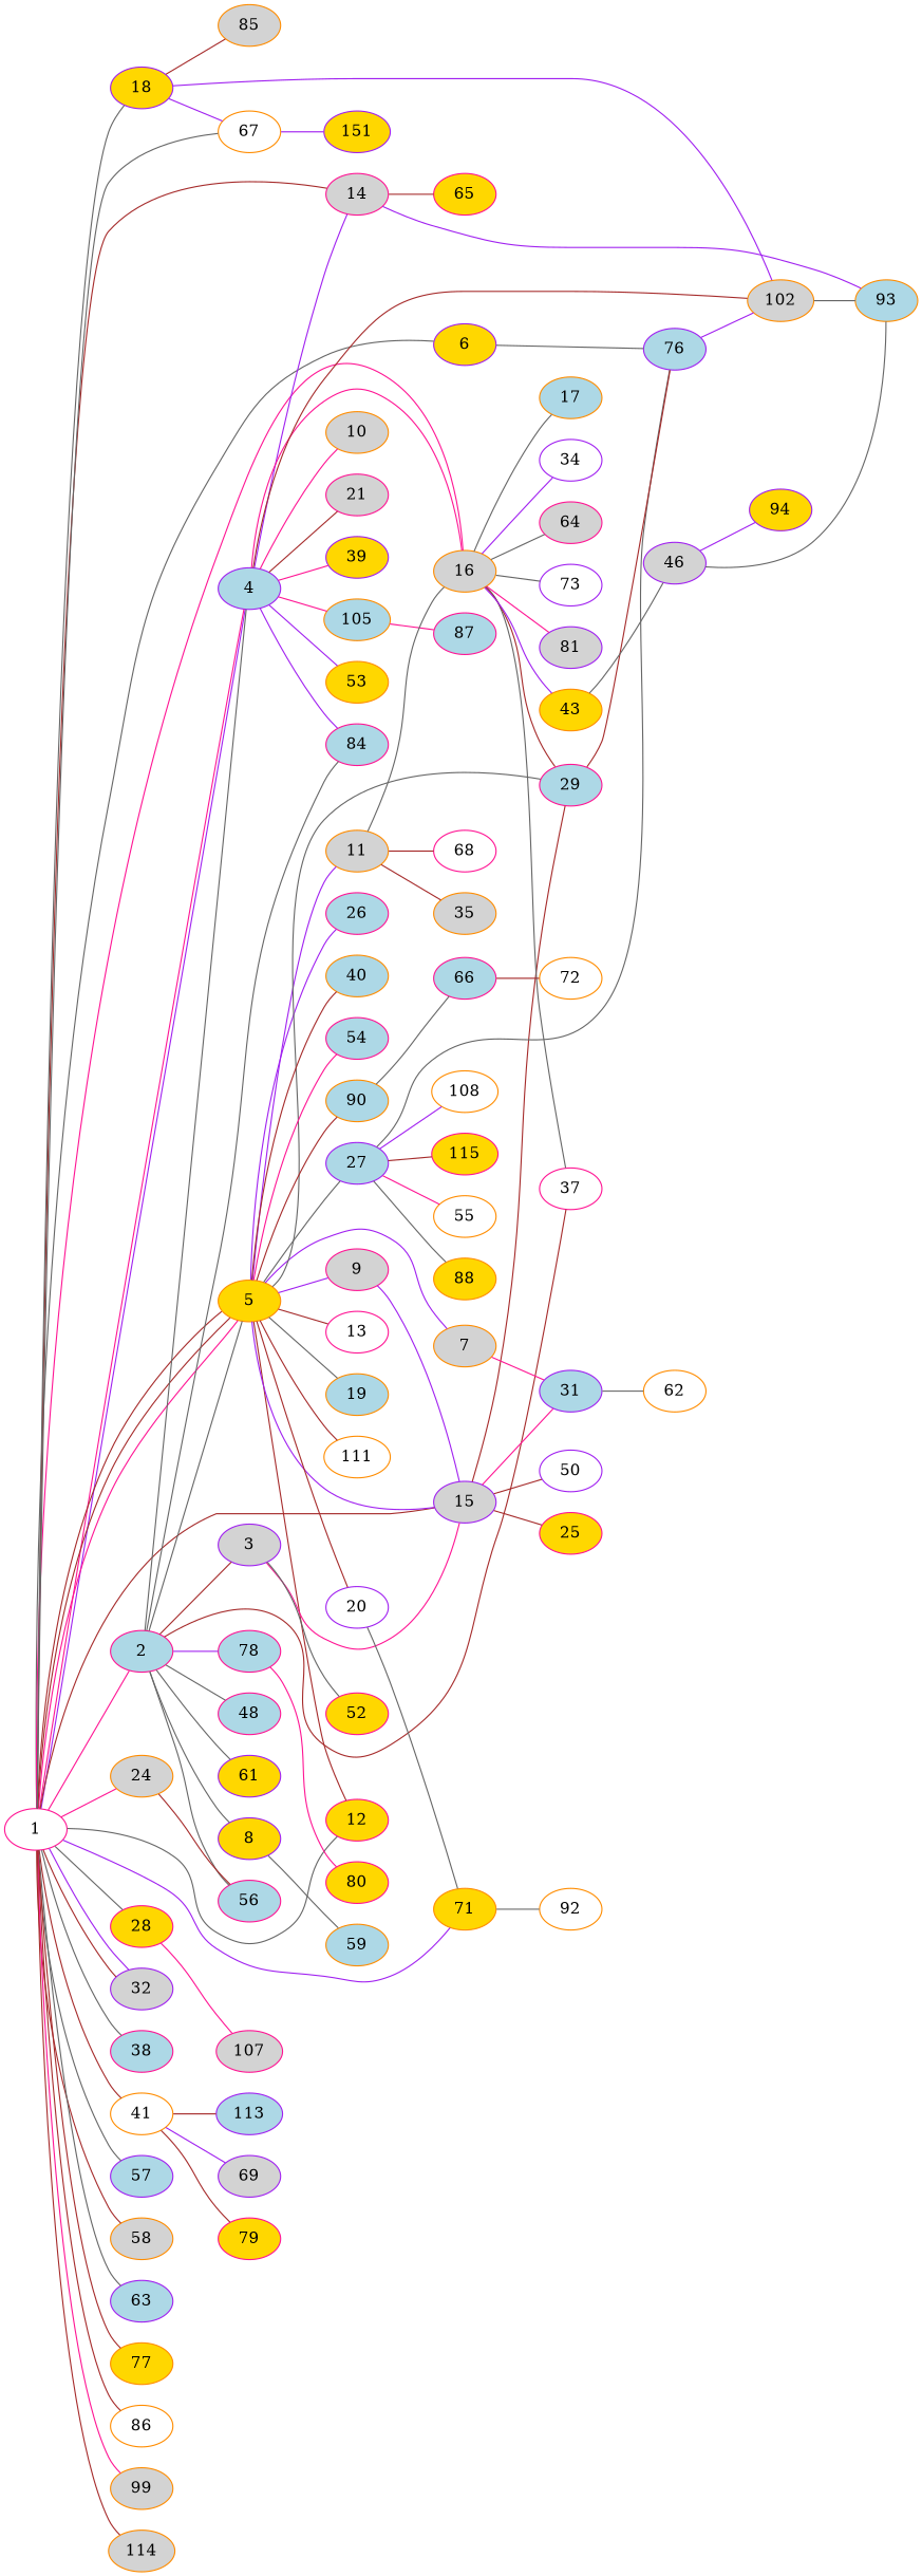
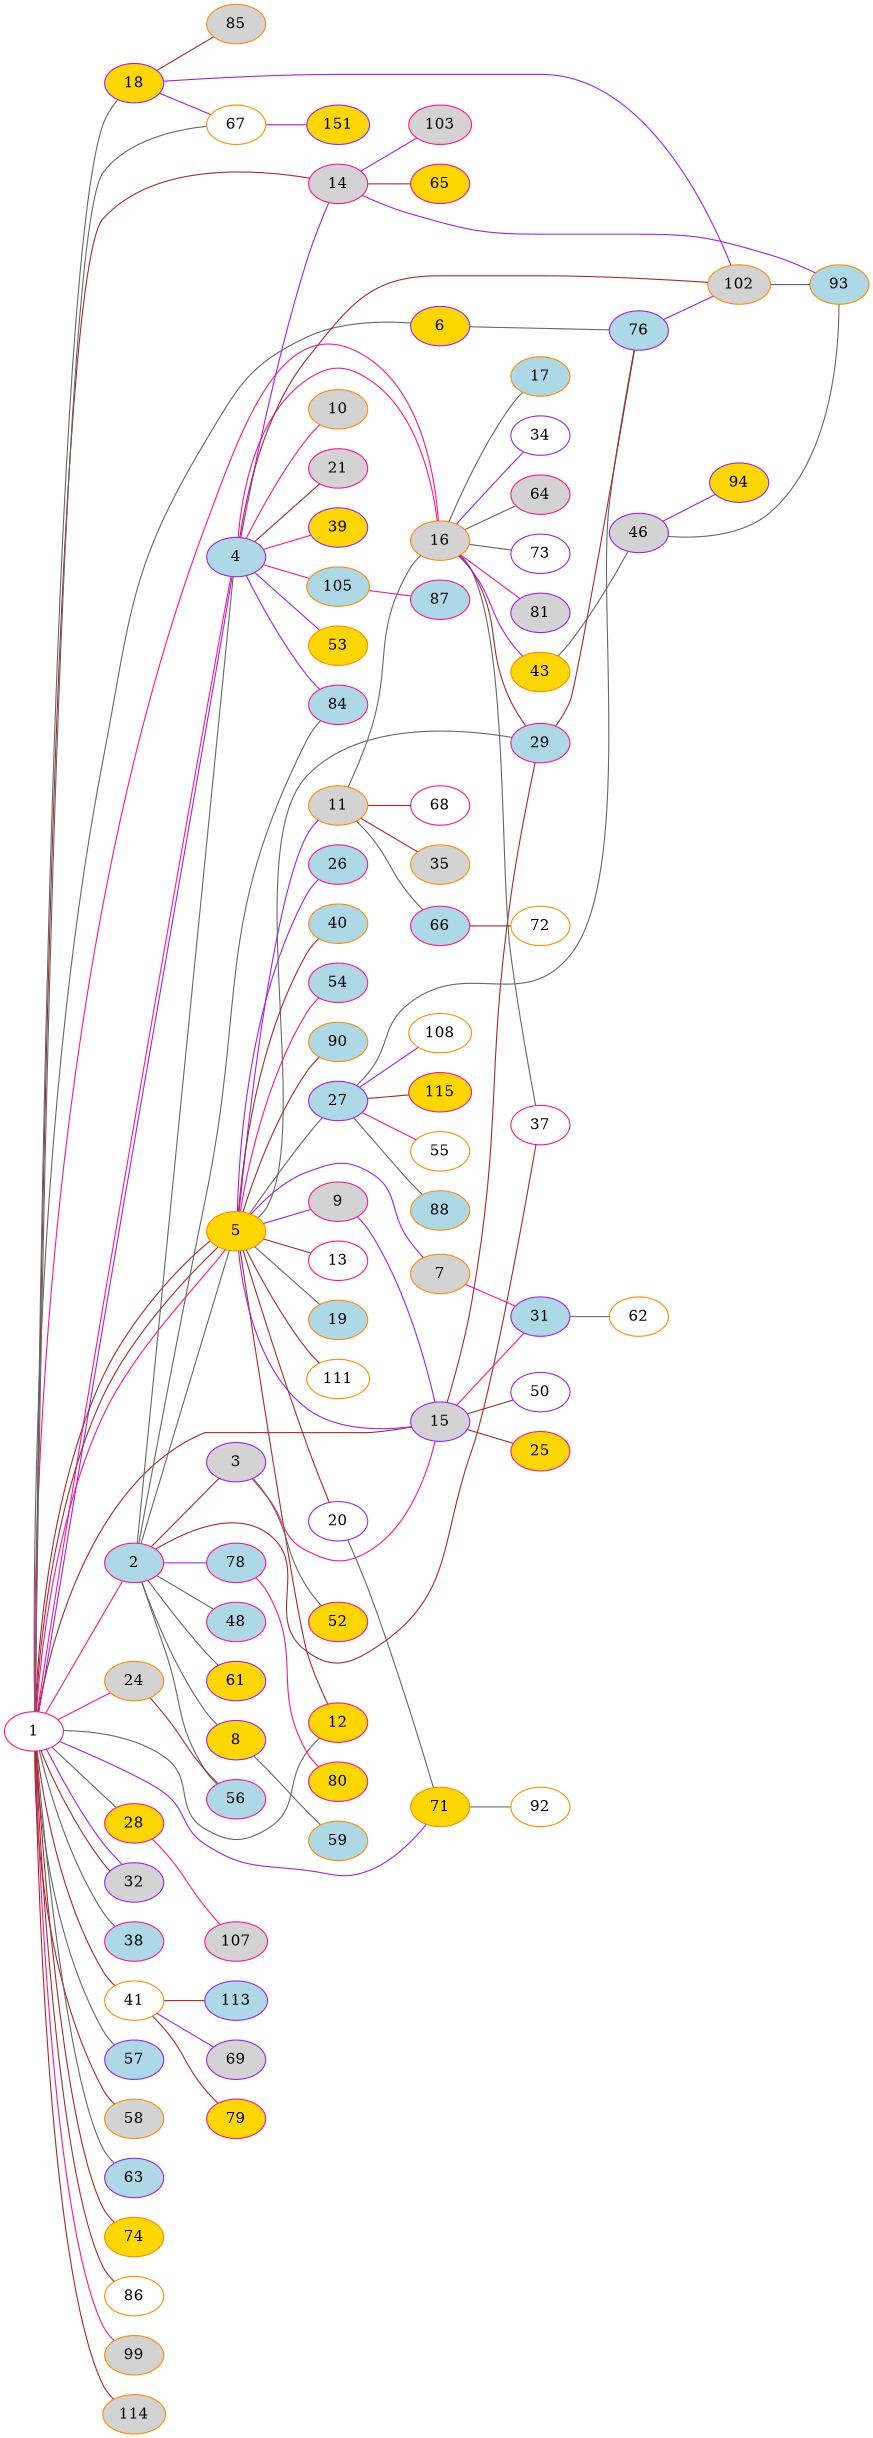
  graph {
    rankdir=LR
    node [color=darkorange fillcolor=lightblue style=filled]
    edge [color=gray40]
    1 [color=deeppink fillcolor=white super="+60"]
    2 [color=deeppink super="+23"]
    4 [color=purple super="+109"]
    5 [fillcolor=gold super="+47"]
    6 [color=purple fillcolor=gold]
    12 [color=deeppink fillcolor=gold super="+96"]
    14 [color=deeppink fillcolor=lightgrey]
    15 [color=purple fillcolor=lightgrey super="+90"]
    16 [fillcolor=lightgrey super="+33"]
    18 [color=purple fillcolor=gold super="+42"]
    24 [fillcolor=lightgrey super="+82"]
    28 [color=deeppink fillcolor=gold]
    32 [color=purple fillcolor=lightgrey super="+45"]
    38 [color=deeppink]
    41 [fillcolor=white super="+44"]
    57 [color=purple]
    58 [fillcolor=lightgrey]
    63 [color=purple]
    67 [fillcolor=white super="+89"]
    71 [fillcolor=gold]
-   77 [fillcolor=gold super="+97"]
+   77 [fillcolor=gold super="+97" label=74]
    86 [fillcolor=white super="+98"]
    99 [fillcolor=lightgrey]
    114 [fillcolor=lightgrey]
    3 [color=purple fillcolor=lightgrey super="+51"]
    8 [color=purple fillcolor=gold]
    37 [color=deeppink fillcolor=white super="+83"]
    48 [color=deeppink]
    56 [color=deeppink]
    61 [color=purple fillcolor=gold]
    78 [color=deeppink]
    84 [color=deeppink super="+104"]
    10 [fillcolor=lightgrey]
    21 [color=deeppink fillcolor=lightgrey]
    39 [color=purple fillcolor=gold super="+100"]
    53 [fillcolor=gold]
    102 [fillcolor=lightgrey super="+110"]
    105
    7 [fillcolor=lightgrey]
    9 [color=deeppink fillcolor=lightgrey super="+30"]
    11 [fillcolor=lightgrey super="+36"]
    13 [color=deeppink fillcolor=white]
    19
    20 [color=purple fillcolor=white super="+22"]
    26 [color=deeppink]
    27 [color=purple super="+91"]
    29 [color=deeppink super="+95"]
    40
    54 [color=deeppink]
    n50 [label=90]
    111 [fillcolor=white]
    76 [color=purple super="+112"]
    65 [color=deeppink fillcolor=gold super="+75"]
    93
+   103 [color=deeppink fillcolor=lightgrey]
    31 [color=purple]
    25 [color=deeppink fillcolor=gold]
    50 [color=purple fillcolor=white]
    17
    34 [color=purple fillcolor=white]
    43 [fillcolor=gold]
    64 [color=deeppink fillcolor=lightgrey]
    73 [color=purple fillcolor=white]
    81 [color=purple fillcolor=lightgrey]
    85 [fillcolor=lightgrey]
    107 [color=deeppink fillcolor=lightgrey]
    69 [color=purple fillcolor=lightgrey]
    79 [color=deeppink fillcolor=gold]
    113 [color=purple]
    n70 [color=purple fillcolor=gold label=151]
    92 [fillcolor=white]
    52 [color=deeppink fillcolor=gold]
    59 [super="+106"]
    80 [color=deeppink fillcolor=gold]
    87 [color=deeppink]
    35 [fillcolor=lightgrey]
    66 [color=deeppink super="+74"]
    68 [color=deeppink fillcolor=white]
    55 [fillcolor=white]
-   88 [fillcolor=gold]
+   88
    108 [fillcolor=white]
    115 [color=deeppink fillcolor=gold]
    62 [fillcolor=white]
    72 [fillcolor=white]
    46 [color=purple fillcolor=lightgrey super="+49"]
    94 [color=purple fillcolor=gold]
    1 -- 2 [color=deeppink]
    1 -- 4 [color=purple]
    1 -- 4 [color=deeppink]
    1 -- 5 [color=deeppink]
    1 -- 5 [color=brown]
    1 -- 5 [color=brown]
    1 -- 6
    1 -- 12
    1 -- 14 [color=brown]
    1 -- 15 [color=brown]
    1 -- 16 [color=deeppink]
    1 -- 18
    1 -- 24 [color=deeppink]
    1 -- 28
    1 -- 32 [color=brown]
    1 -- 32 [color=purple]
    1 -- 38
    1 -- 41 [color=brown]
    1 -- 57
    1 -- 58 [color=brown]
    1 -- 63
    1 -- 67
    1 -- 71 [color=purple]
    1 -- 77 [color=brown]
    1 -- 86 [color=brown]
    1 -- 99 [color=deeppink]
    1 -- 114 [color=brown]
    2 -- 4
    2 -- 5
    2 -- 3 [color=brown]
    2 -- 8
    2 -- 37 [color=brown]
    2 -- 48
    2 -- 56
    2 -- 61
    2 -- 78 [color=purple]
    2 -- 84
    4 -- 14 [color=purple]
    4 -- 16 [color=deeppink]
    4 -- 84 [color=purple]
    4 -- 10 [color=deeppink]
    4 -- 21 [color=brown]
    4 -- 39 [color=deeppink]
    4 -- 53 [color=purple]
    4 -- 102 [color=brown]
    4 -- 105 [color=deeppink]
    5 -- 12 [color=brown]
    5 -- 15 [color=purple]
    5 -- 7 [color=purple]
    5 -- 9 [color=purple]
    5 -- 11 [color=purple]
    5 -- 13 [color=brown]
    5 -- 19
    5 -- 20 [color=brown]
    5 -- 26 [color=purple]
    5 -- 27 [weight=2]
    5 -- 29
    5 -- 40 [color=brown]
    5 -- 54 [color=deeppink]
    5 -- n50 [color=brown]
    5 -- 111 [color=brown]
    6 -- 76
    14 -- 65 [color=brown]
    14 -- 93 [color=purple]
+   14 -- 103 [color=purple]
    15 -- 29 [color=brown]
    15 -- 31 [color=deeppink]
    15 -- 25 [color=brown]
    15 -- 50 [color=brown]
    16 -- 37
    16 -- 29 [color=brown]
    16 -- 17
    16 -- 34 [color=purple]
    16 -- 43 [color=purple]
    16 -- 64
    16 -- 73
    16 -- 81 [color=deeppink]
    18 -- 67 [color=purple]
    18 -- 102 [color=purple]
    18 -- 85 [color=brown]
    24 -- 56 [color=brown]
    28 -- 107 [color=deeppink]
    41 -- 69 [color=purple]
    41 -- 79 [color=brown]
    41 -- 113 [color=brown]
    67 -- n70 [color=purple]
    71 -- 92
    3 -- 15 [color=deeppink]
    3 -- 52
    8 -- 59
    78 -- 80 [color=deeppink]
    102 -- 93
    105 -- 87 [color=deeppink]
    7 -- 31 [color=deeppink]
    9 -- 15 [color=purple]
    11 -- 16
    11 -- 35 [color=brown]
-   n50 -- 66
+   11 -- 66
    11 -- 68 [color=brown]
    20 -- 71
    27 -- 76
    27 -- 55 [color=deeppink]
    27 -- 88
    27 -- 108 [color=purple]
    27 -- 115 [color=brown]
    29 -- 76 [color=brown]
    76 -- 102 [color=purple]
    31 -- 62
    43 -- 46
    66 -- 72 [color=brown]
    46 -- 93
    46 -- 94 [color=purple]
  }
